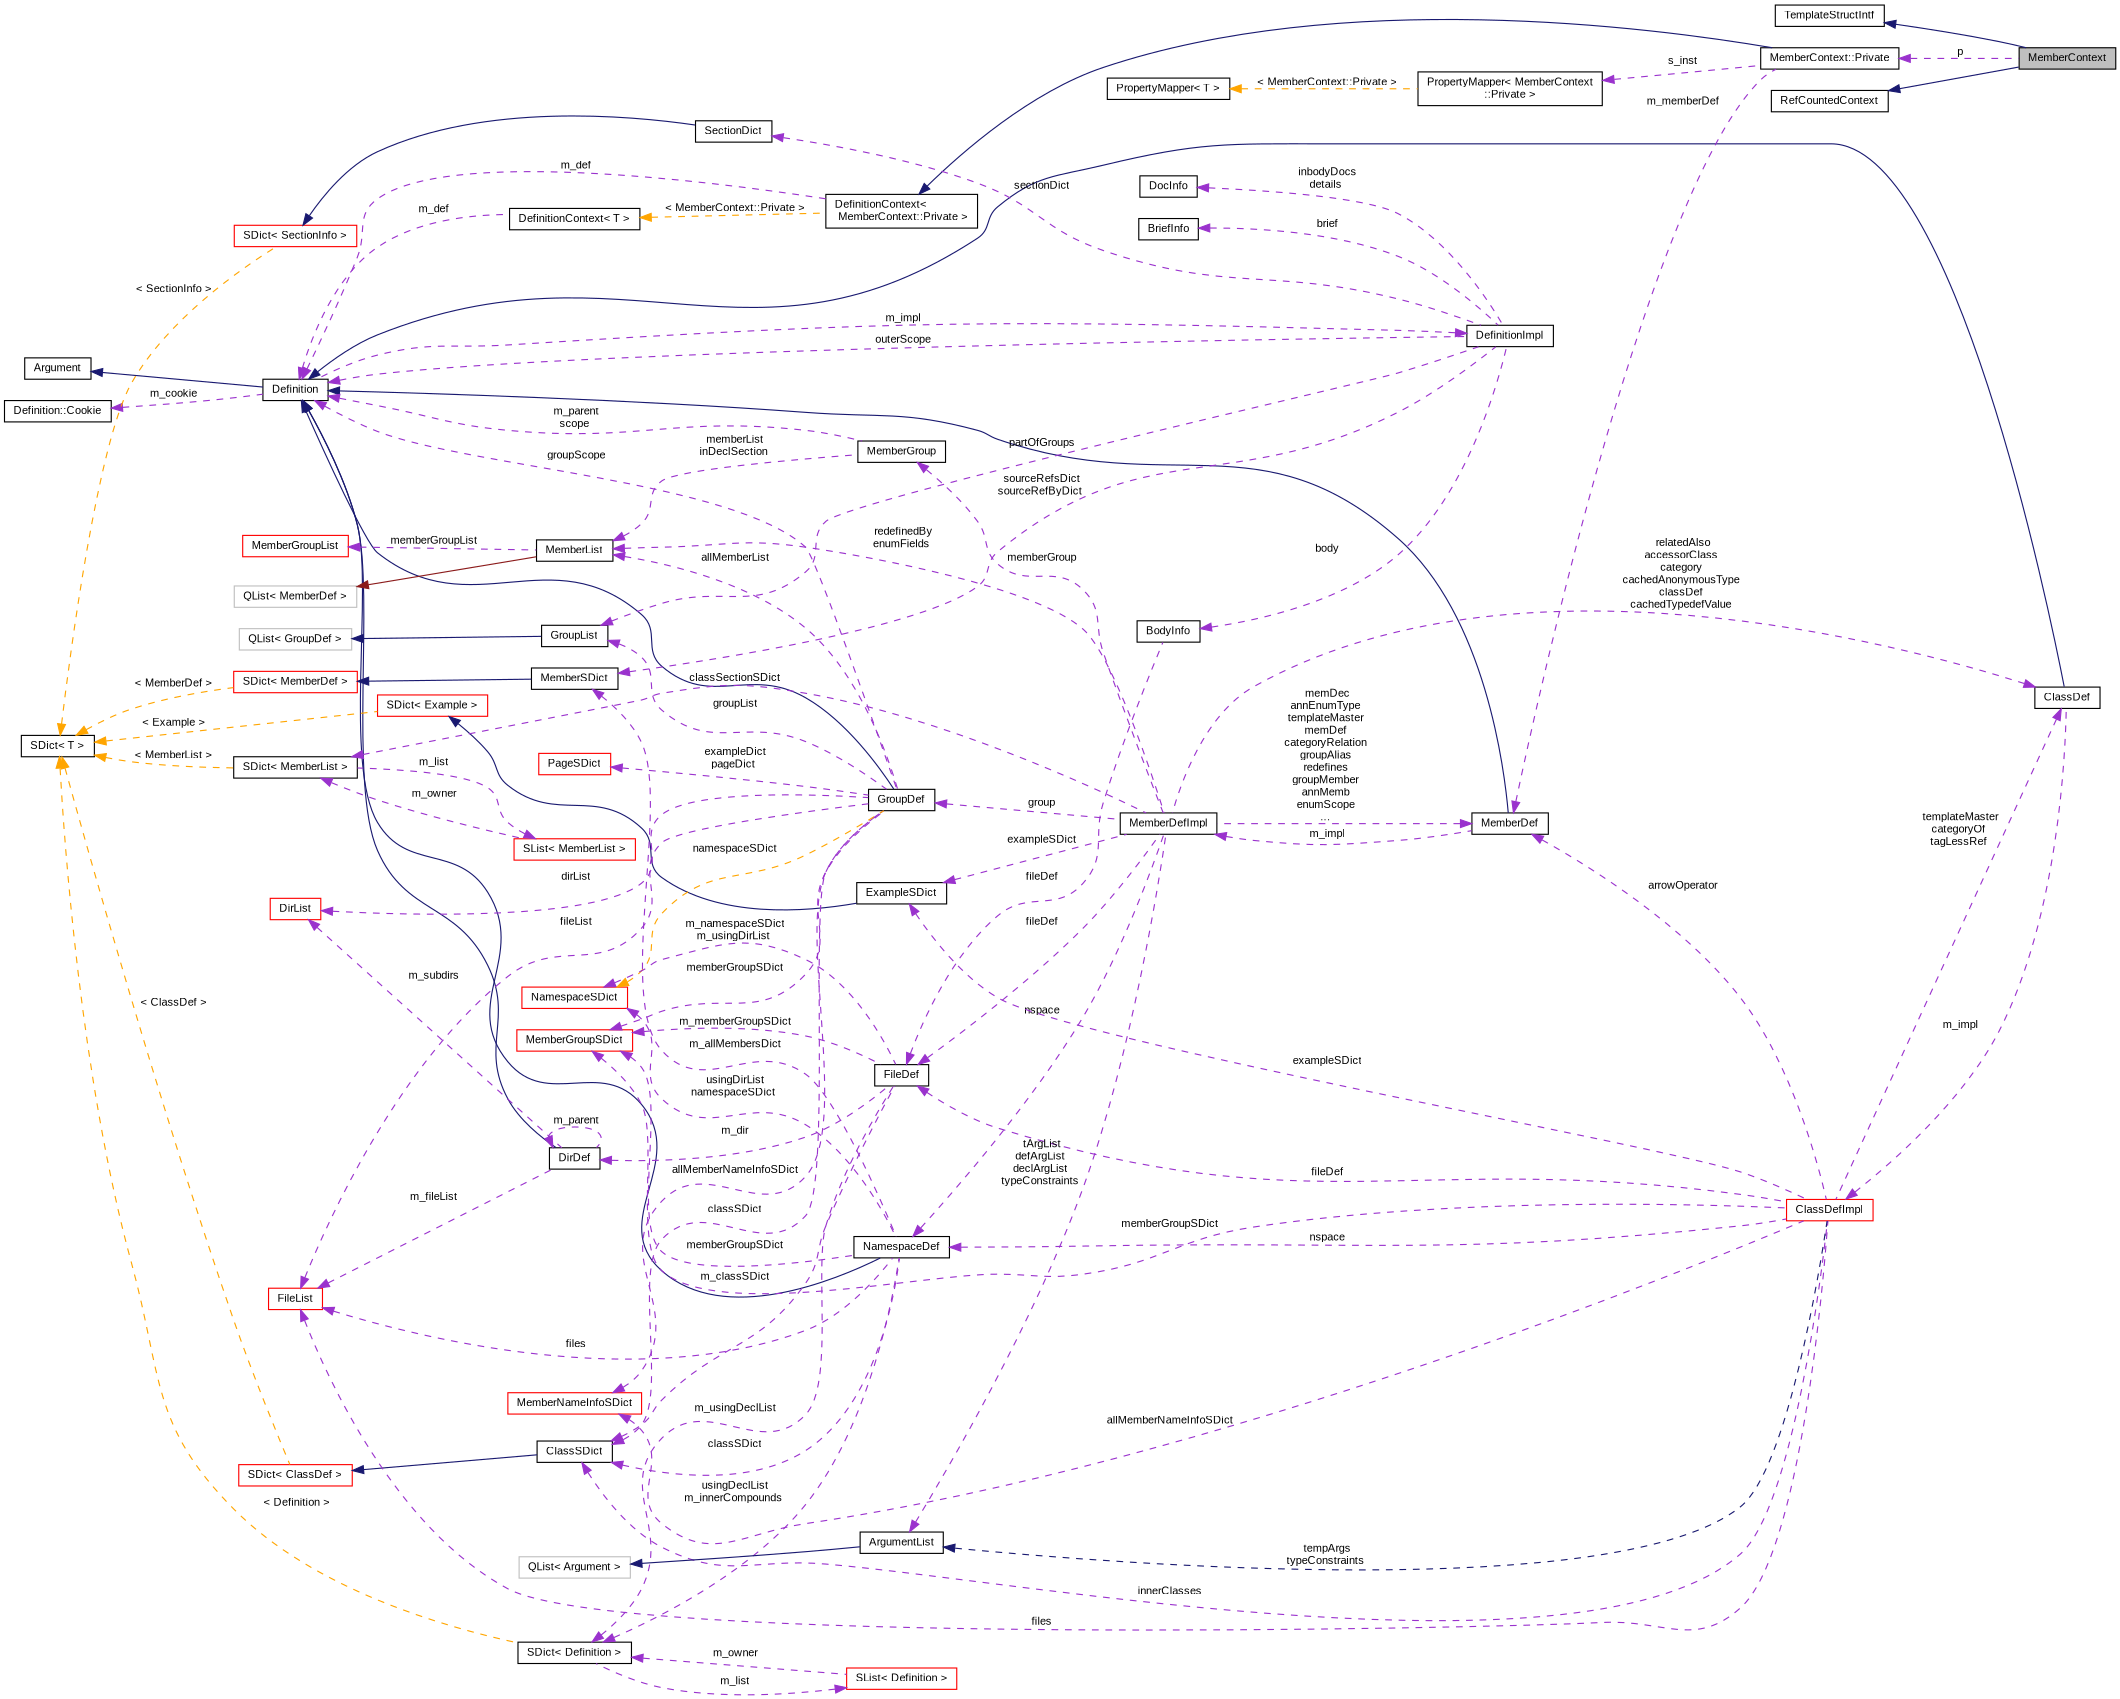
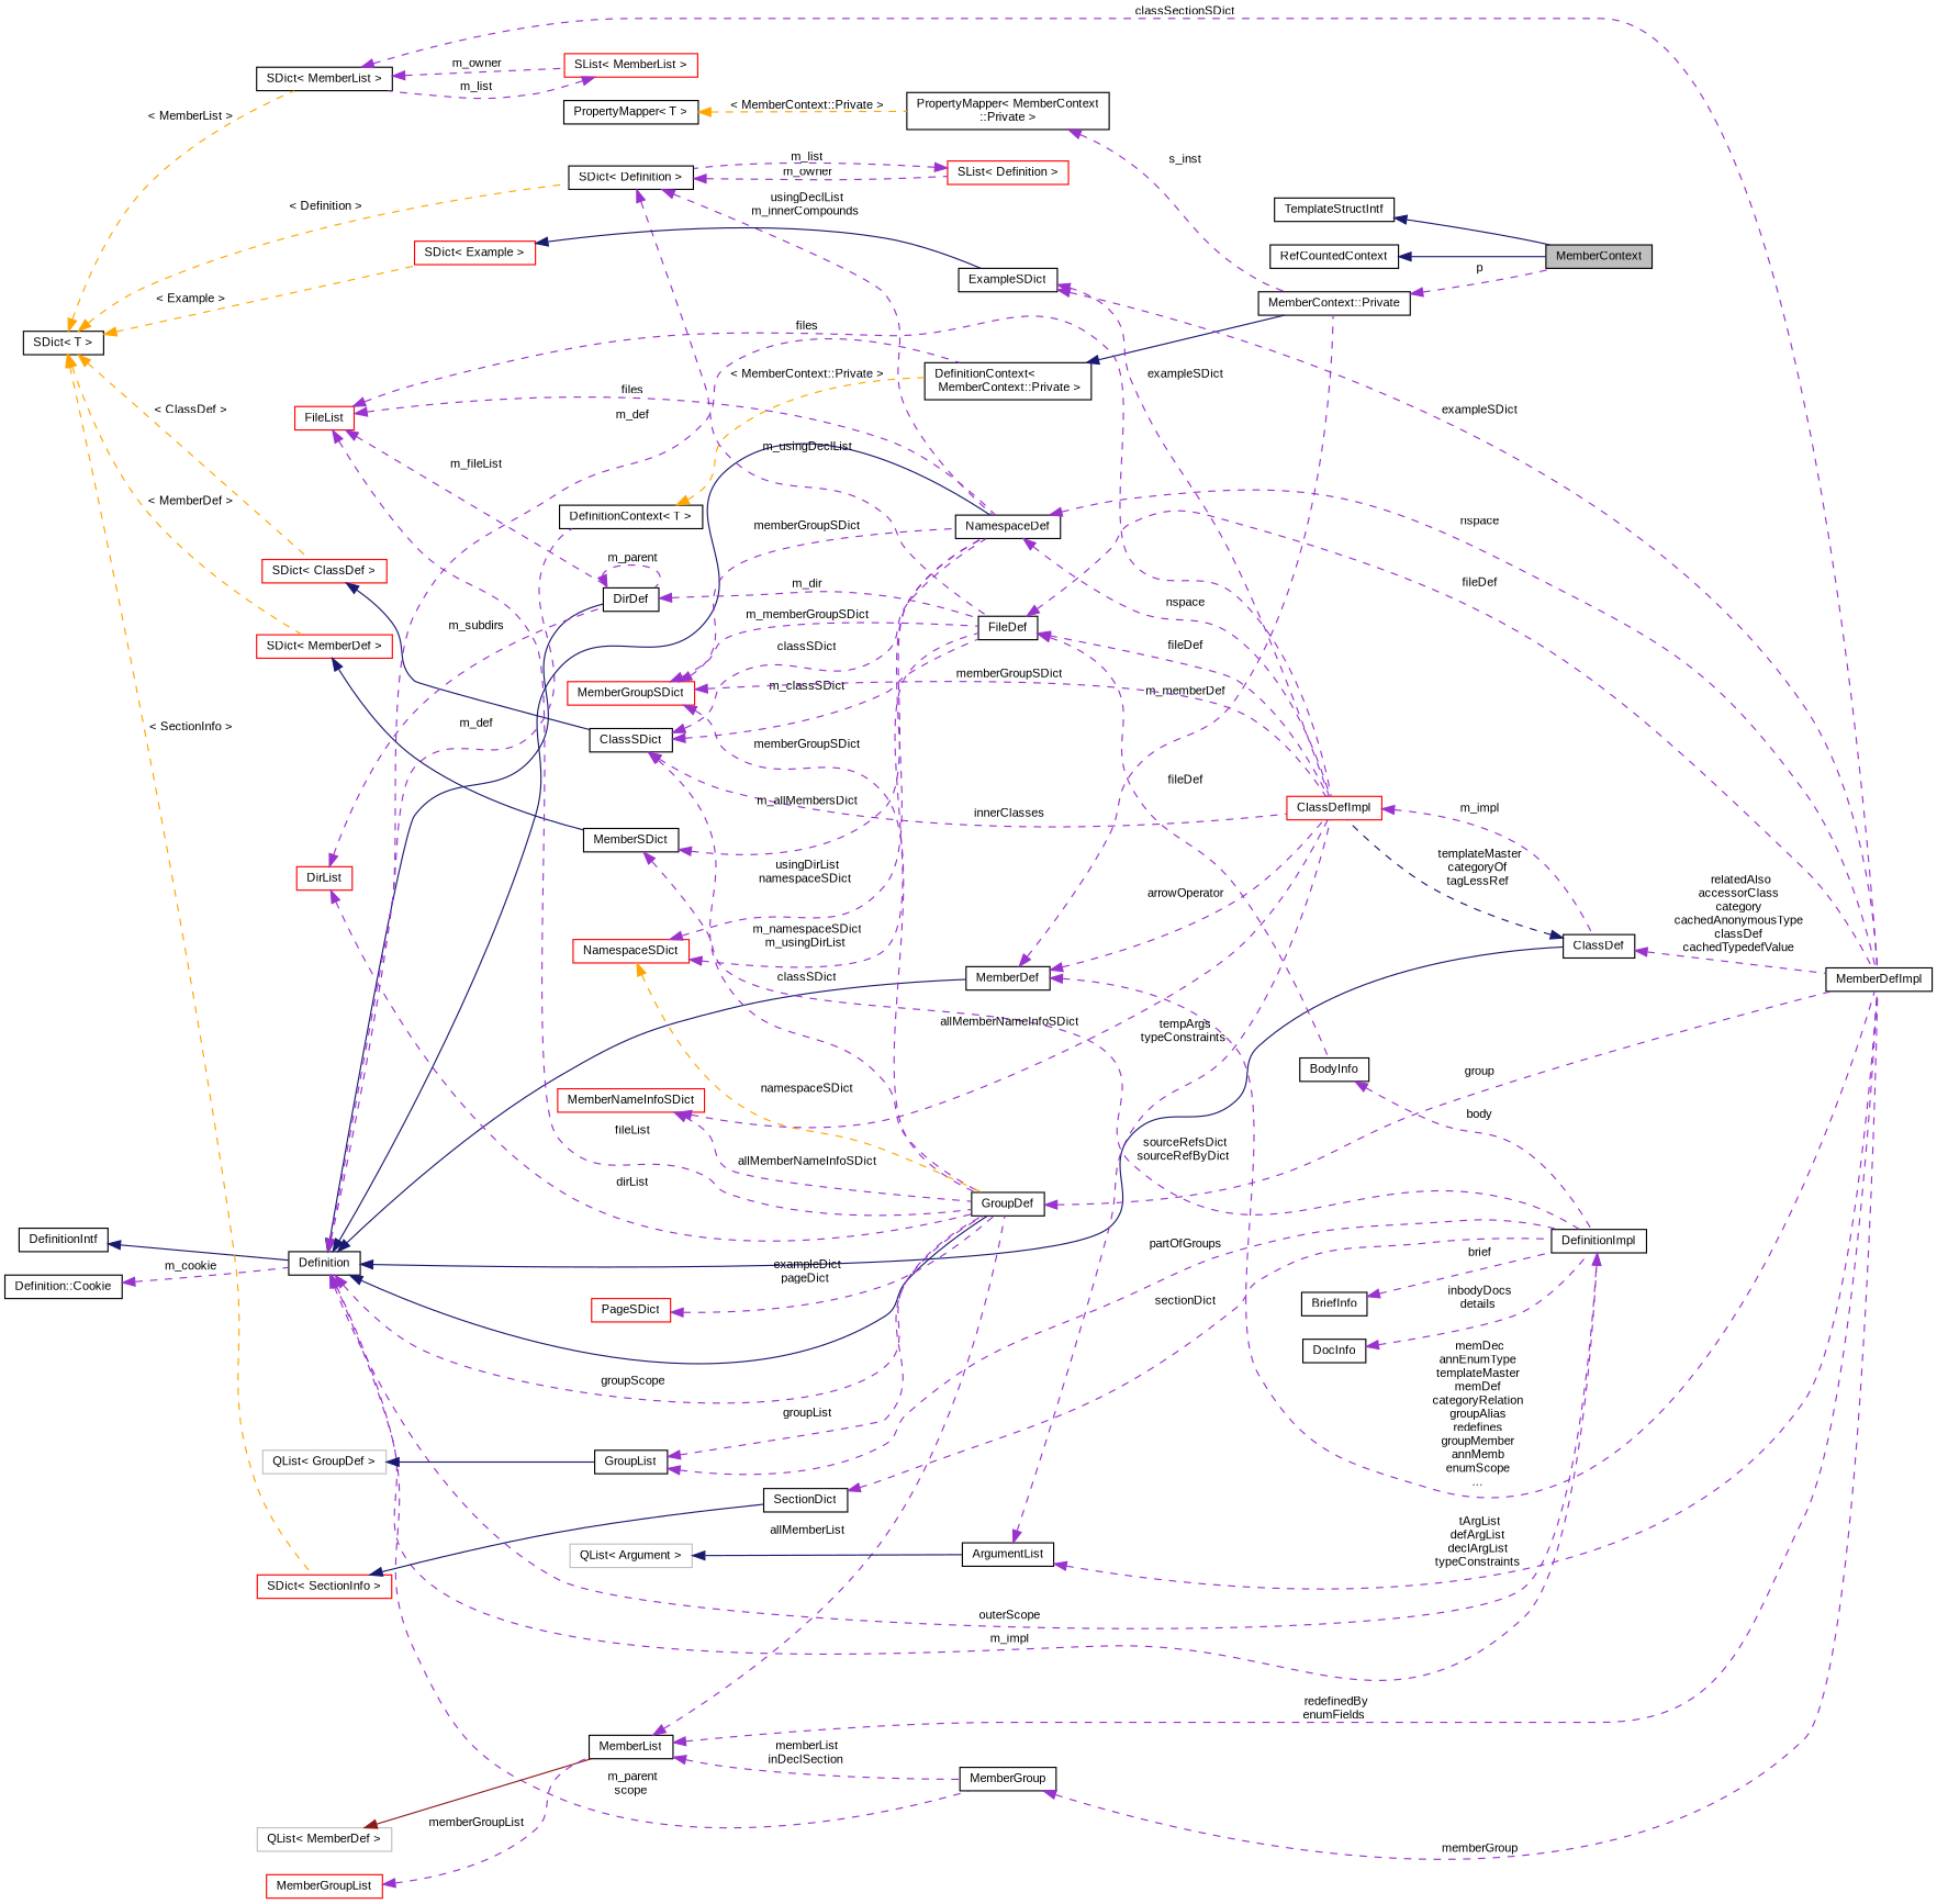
  digraph {
    fontname="Liberation Sans"
    rankdir=LR
    node [color=black fillcolor=white fontname="Liberation Sans" fontsize=10 shape=record style=filled]
    edge [color=darkorchid3 dir=back fontname="Liberation Sans" fontsize=10 labelfontname=Helvetica labelfontsize=10 style=dashed]
    n1 [fillcolor=grey75 fontcolor=black height=0.2 label=MemberContext width=0.4]
    n2 [height=0.2 label=RefCountedContext width=0.4]
    n3 [height=0.2 label=TemplateStructIntf width=0.4]
    n4 [height=0.2 label="MemberContext::Private" width=0.4]
    n5 [height=0.2 label="DefinitionContext\<\l MemberContext::Private \>" width=0.4]
    n6 [height=0.2 label=Definition width=0.4]
    n7 [height=0.2 label=DefinitionImpl width=0.4]
    n8 [height=0.2 label=DirDef width=0.4]
    n9 [height=0.2 label="DefinitionContext\< T \>" width=0.4]
    n10 [height=0.2 label=MemberDef width=0.4]
    n11 [height=0.2 label=MemberGroup width=0.4]
    n12 [height=0.2 label=NamespaceDef width=0.4]
    n13 [height=0.2 label=GroupDef width=0.4]
    n14 [height=0.2 label=ClassDef width=0.4]
    n15 [height=0.2 label=FileDef width=0.4]
    n16 [height=0.2 label=BodyInfo width=0.4]
    n17 [height=0.2 label=MemberDefImpl width=0.4]
    n18 [color=red height=0.2 label=ClassDefImpl width=0.4]
-   n19 [height=0.2 label=Argument width=0.4]
+   n19 [height=0.2 label=DefinitionIntf width=0.4]
    n20 [height=0.2 label="Definition::Cookie" width=0.4]
    n21 [height=0.2 label=SectionDict width=0.4]
    n22 [color=red height=0.2 label="SDict\< SectionInfo \>" width=0.4]
    n23 [height=0.2 label="SDict\< T \>" width=0.4]
    n24 [color=red height=0.2 label="SDict\< ClassDef \>" width=0.4]
    n25 [height=0.2 label="SDict\< Definition \>" width=0.4]
    n26 [color=red height=0.2 label="SDict\< MemberDef \>" width=0.4]
    n27 [color=red height=0.2 label="SDict\< Example \>" width=0.4]
    n28 [height=0.2 label="SDict\< MemberList \>" width=0.4]
    n29 [height=0.2 label=ClassSDict width=0.4]
    n30 [color=red height=0.2 label="SList\< Definition \>" width=0.4]
    n31 [height=0.2 label=MemberSDict width=0.4]
    n32 [height=0.2 label=ExampleSDict width=0.4]
    n33 [color=red height=0.2 label="SList\< MemberList \>" width=0.4]
    n34 [color=red height=0.2 label=MemberGroupSDict width=0.4]
    n35 [color=red height=0.2 label=DirList width=0.4]
    n36 [color=red height=0.2 label=FileList width=0.4]
    n37 [color=red height=0.2 label=NamespaceSDict width=0.4]
    n38 [height=0.2 label=GroupList width=0.4]
    n39 [color=grey75 height=0.2 label="QList\< GroupDef \>" width=0.4]
    n40 [height=0.2 label=DocInfo width=0.4]
    n41 [height=0.2 label=BriefInfo width=0.4]
    n42 [height=0.2 label="PropertyMapper\< MemberContext\l::Private \>" width=0.4]
    n43 [height=0.2 label="PropertyMapper\< T \>" width=0.4]
    n44 [height=0.2 label=MemberList width=0.4]
    n45 [color=grey75 height=0.2 label="QList\< MemberDef \>" width=0.4]
    n46 [color=red height=0.2 label=MemberGroupList width=0.4]
    n47 [color=red height=0.2 label=MemberNameInfoSDict width=0.4]
    n48 [color=red height=0.2 label=PageSDict width=0.4]
    n49 [height=0.2 label=ArgumentList width=0.4]
    n50 [color=grey75 height=0.2 label="QList\< Argument \>" width=0.4]
    n2 -> n1 [color=midnightblue style=solid]
    n3 -> n1 [color=midnightblue style=solid]
    n4 -> n1 [label=" p"]
    n5 -> n4 [color=midnightblue style=solid]
    n6 -> n5 [label=" m_def"]
    n6 -> n7 [label=" outerScope"]
    n6 -> n8 [color=midnightblue style=solid]
    n6 -> n9 [label=" m_def"]
    n6 -> n10 [color=midnightblue style=solid]
    n6 -> n11 [label=" m_parent\nscope"]
    n6 -> n12 [color=midnightblue style=solid]
    n6 -> n13 [color=midnightblue style=solid]
    n6 -> n13 [label=" groupScope"]
    n6 -> n14 [color=midnightblue style=solid]
    n7 -> n6 [label=" m_impl"]
    n8 -> n8 [label=" m_parent"]
    n8 -> n15 [label=" m_dir"]
    n9 -> n5 [color=orange label=" \< MemberContext::Private \>"]
    n10 -> n4 [label=" m_memberDef"]
    n10 -> n17 [label=" memDec\nannEnumType\ntemplateMaster\nmemDef\ncategoryRelation\ngroupAlias\nredefines\ngroupMember\nannMemb\nenumScope\n..."]
    n10 -> n18 [label=" arrowOperator"]
    n11 -> n17 [label=" memberGroup"]
    n12 -> n17 [label=" nspace"]
    n12 -> n18 [label=" nspace"]
    n13 -> n17 [label=" group"]
    n14 -> n17 [label=" relatedAlso\naccessorClass\ncategory\ncachedAnonymousType\nclassDef\ncachedTypedefValue"]
-   n14 -> n18 [label=" templateMaster\ncategoryOf\ntagLessRef"]
+   n14 -> n18 [color=midnightblue label=" templateMaster\ncategoryOf\ntagLessRef"]
    n15 -> n16 [label=" fileDef"]
    n15 -> n17 [label=" fileDef"]
    n15 -> n18 [label=" fileDef"]
    n16 -> n7 [label=" body"]
-   n17 -> n10 [label=" m_impl"]
    n18 -> n14 [label=" m_impl"]
    n19 -> n6 [color=midnightblue style=solid]
    n20 -> n6 [label=" m_cookie"]
    n21 -> n7 [label=" sectionDict"]
    n22 -> n21 [color=midnightblue style=solid]
    n23 -> n22 [color=orange label=" \< SectionInfo \>"]
    n23 -> n24 [color=orange label=" \< ClassDef \>"]
    n23 -> n25 [color=orange label=" \< Definition \>"]
    n23 -> n26 [color=orange label=" \< MemberDef \>"]
    n23 -> n27 [color=orange label=" \< Example \>"]
    n23 -> n28 [color=orange label=" \< MemberList \>"]
    n24 -> n29 [color=midnightblue style=solid]
    n25 -> n12 [label=" usingDeclList\nm_innerCompounds"]
    n25 -> n15 [label=" m_usingDeclList"]
    n25 -> n30 [label=" m_owner"]
    n26 -> n31 [color=midnightblue style=solid]
    n27 -> n32 [color=midnightblue style=solid]
    n28 -> n17 [label=" classSectionSDict"]
    n28 -> n33 [label=" m_owner"]
    n29 -> n12 [label=" classSDict"]
    n29 -> n13 [label=" classSDict"]
    n29 -> n15 [label=" m_classSDict"]
    n29 -> n18 [label=" innerClasses"]
    n30 -> n25 [label=" m_list"]
    n31 -> n7 [label=" sourceRefsDict\nsourceRefByDict"]
    n31 -> n12 [label=" m_allMembersDict"]
    n32 -> n17 [label=" exampleSDict"]
    n32 -> n18 [label=" exampleSDict"]
    n33 -> n28 [label=" m_list"]
    n34 -> n12 [label=" memberGroupSDict"]
    n34 -> n13 [label=" memberGroupSDict"]
    n34 -> n15 [label=" m_memberGroupSDict"]
    n34 -> n18 [label=" memberGroupSDict"]
    n35 -> n8 [label=" m_subdirs"]
    n35 -> n13 [label=" dirList"]
    n36 -> n8 [label=" m_fileList"]
    n36 -> n12 [label=" files"]
    n36 -> n13 [label=" fileList"]
    n36 -> n18 [label=" files"]
    n37 -> n12 [label=" usingDirList\nnamespaceSDict"]
    n37 -> n13 [color=orange label=" namespaceSDict"]
    n37 -> n15 [label=" m_namespaceSDict\nm_usingDirList"]
    n38 -> n7 [label=" partOfGroups"]
    n38 -> n13 [label=" groupList"]
    n39 -> n38 [color=midnightblue style=solid]
    n40 -> n7 [label=" inbodyDocs\ndetails"]
    n41 -> n7 [label=" brief"]
    n42 -> n4 [label=" s_inst"]
    n43 -> n42 [color=orange label=" \< MemberContext::Private \>"]
    n44 -> n11 [label=" memberList\ninDeclSection"]
    n44 -> n13 [label=" allMemberList"]
    n44 -> n17 [label=" redefinedBy\nenumFields"]
    n45 -> n44 [color=firebrick4 style=solid]
    n46 -> n44 [label=" memberGroupList"]
    n47 -> n13 [label=" allMemberNameInfoSDict"]
    n47 -> n18 [label=" allMemberNameInfoSDict"]
    n48 -> n13 [label=" exampleDict\npageDict"]
    n49 -> n17 [label=" tArgList\ndefArgList\ndeclArgList\ntypeConstraints"]
-   n49 -> n18 [color=midnightblue label=" tempArgs\ntypeConstraints"]
+   n49 -> n18 [label=" tempArgs\ntypeConstraints"]
    n50 -> n49 [color=midnightblue style=solid]
  }
